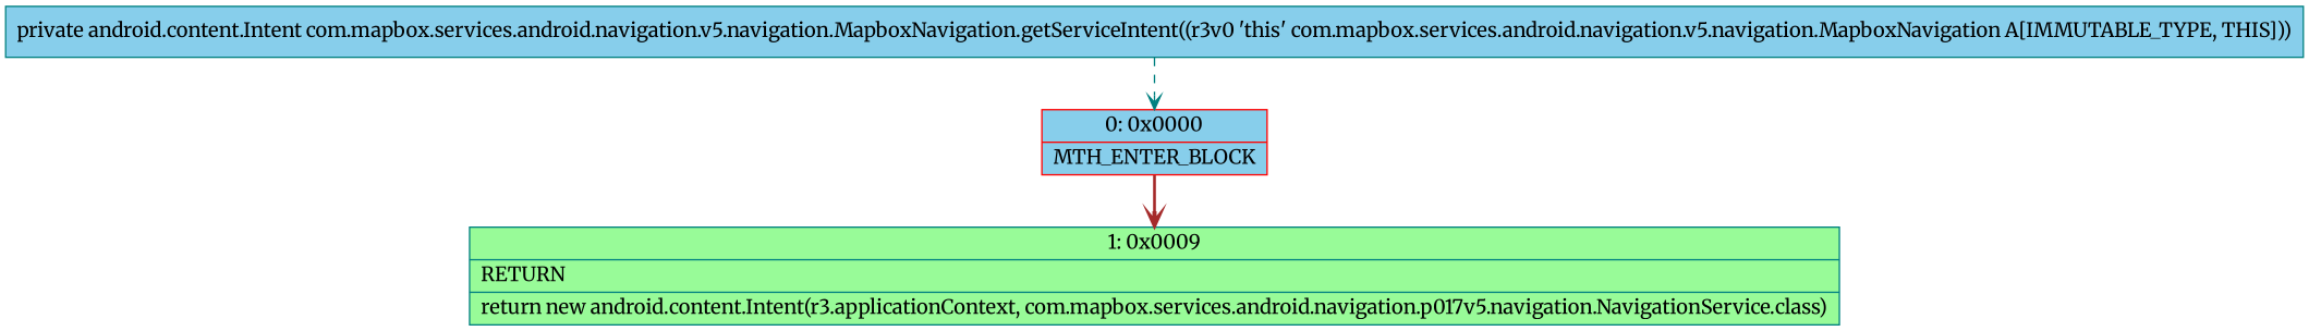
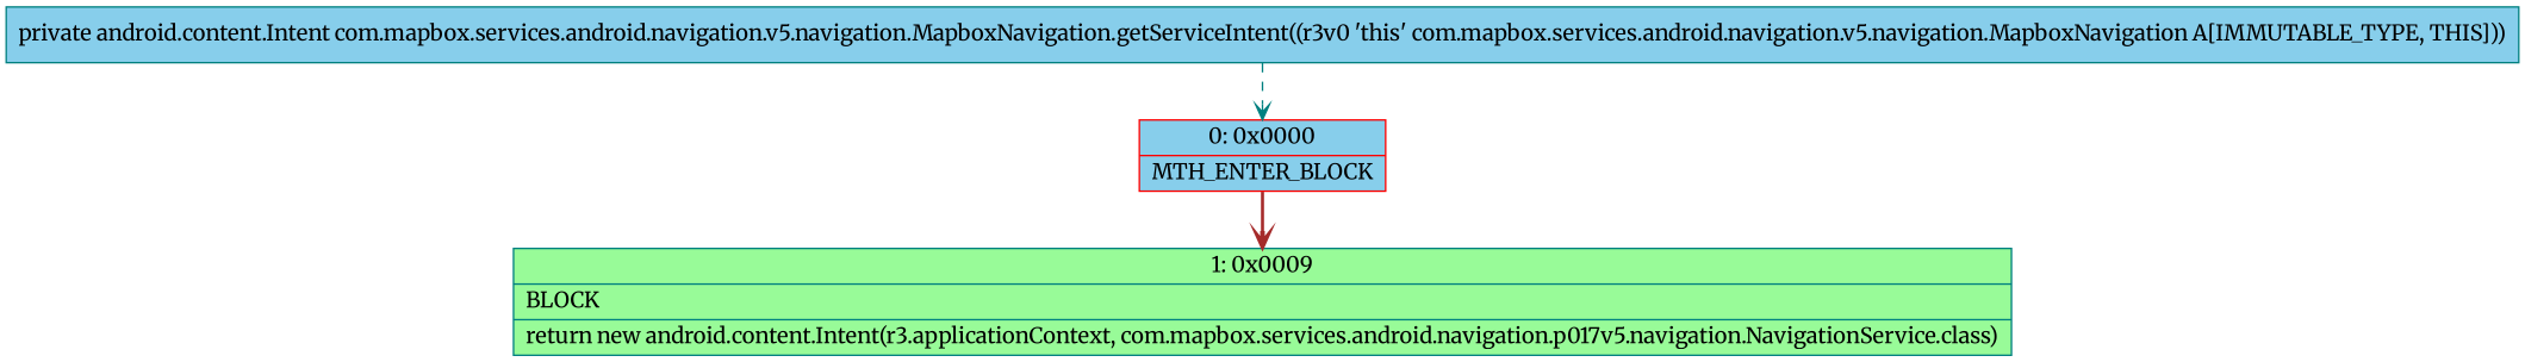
  digraph {
    fontname=Merriweather
    node [shape=record style=filled fillcolor=skyblue color=teal fontname=Merriweather]
    edge [arrowhead=vee fontname=Merriweather]
    n1 [label="{0\:\ 0x0000|MTH_ENTER_BLOCK\l}" color=red]
-   n2 [label="{1\:\ 0x0009|RETURN\l|return new android.content.Intent(r3.applicationContext, com.mapbox.services.android.navigation.p017v5.navigation.NavigationService.class)\l}" fillcolor=palegreen]
+   n2 [label="{1\:\ 0x0009|BLOCK\l|return new android.content.Intent(r3.applicationContext, com.mapbox.services.android.navigation.p017v5.navigation.NavigationService.class)\l}" fillcolor=palegreen]
    n3 [label="{private android.content.Intent com.mapbox.services.android.navigation.v5.navigation.MapboxNavigation.getServiceIntent((r3v0 'this' com.mapbox.services.android.navigation.v5.navigation.MapboxNavigation A[IMMUTABLE_TYPE, THIS])) }"]
    n1 -> n2 [color=brown style=bold]
    n3 -> n1 [color=teal style=dashed]
  }
